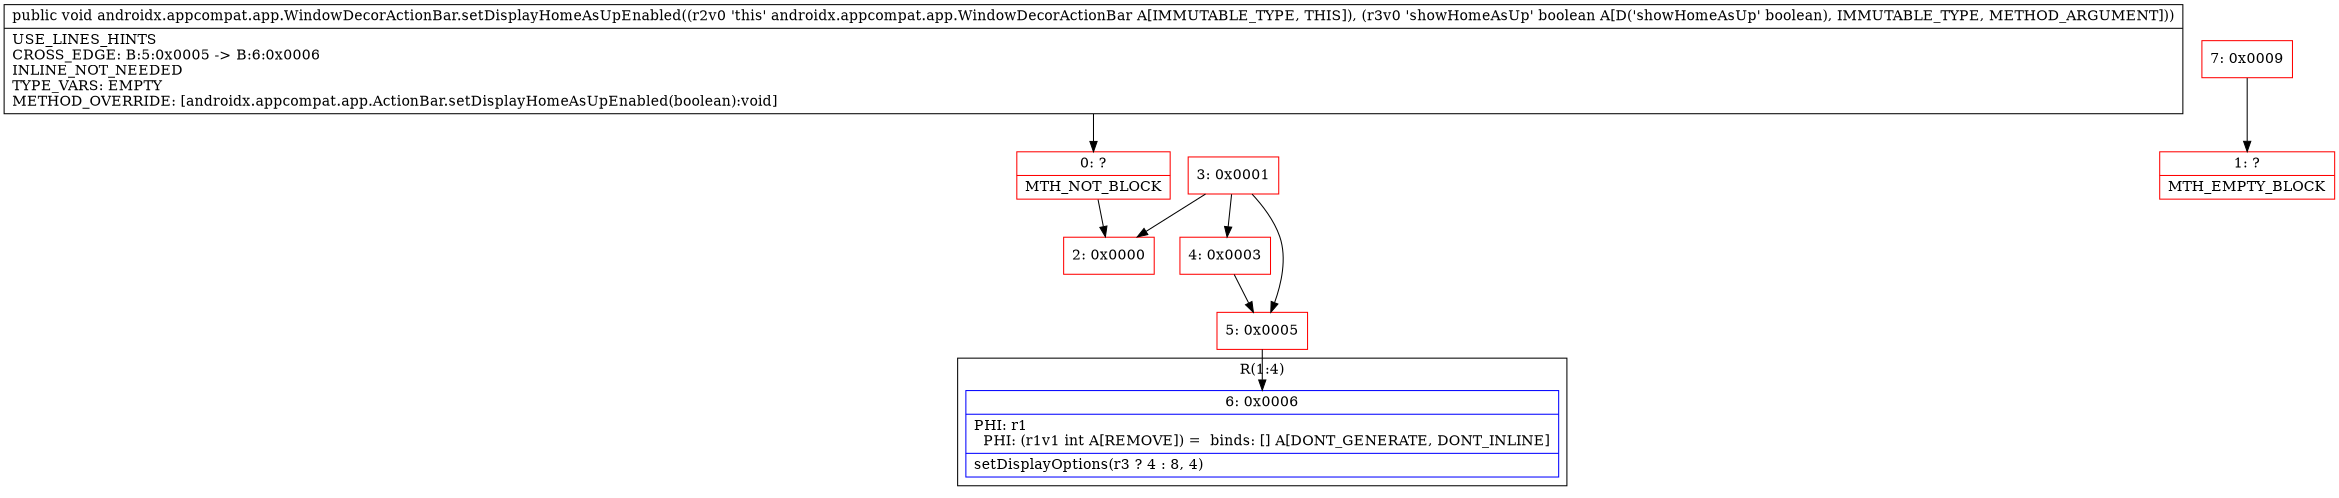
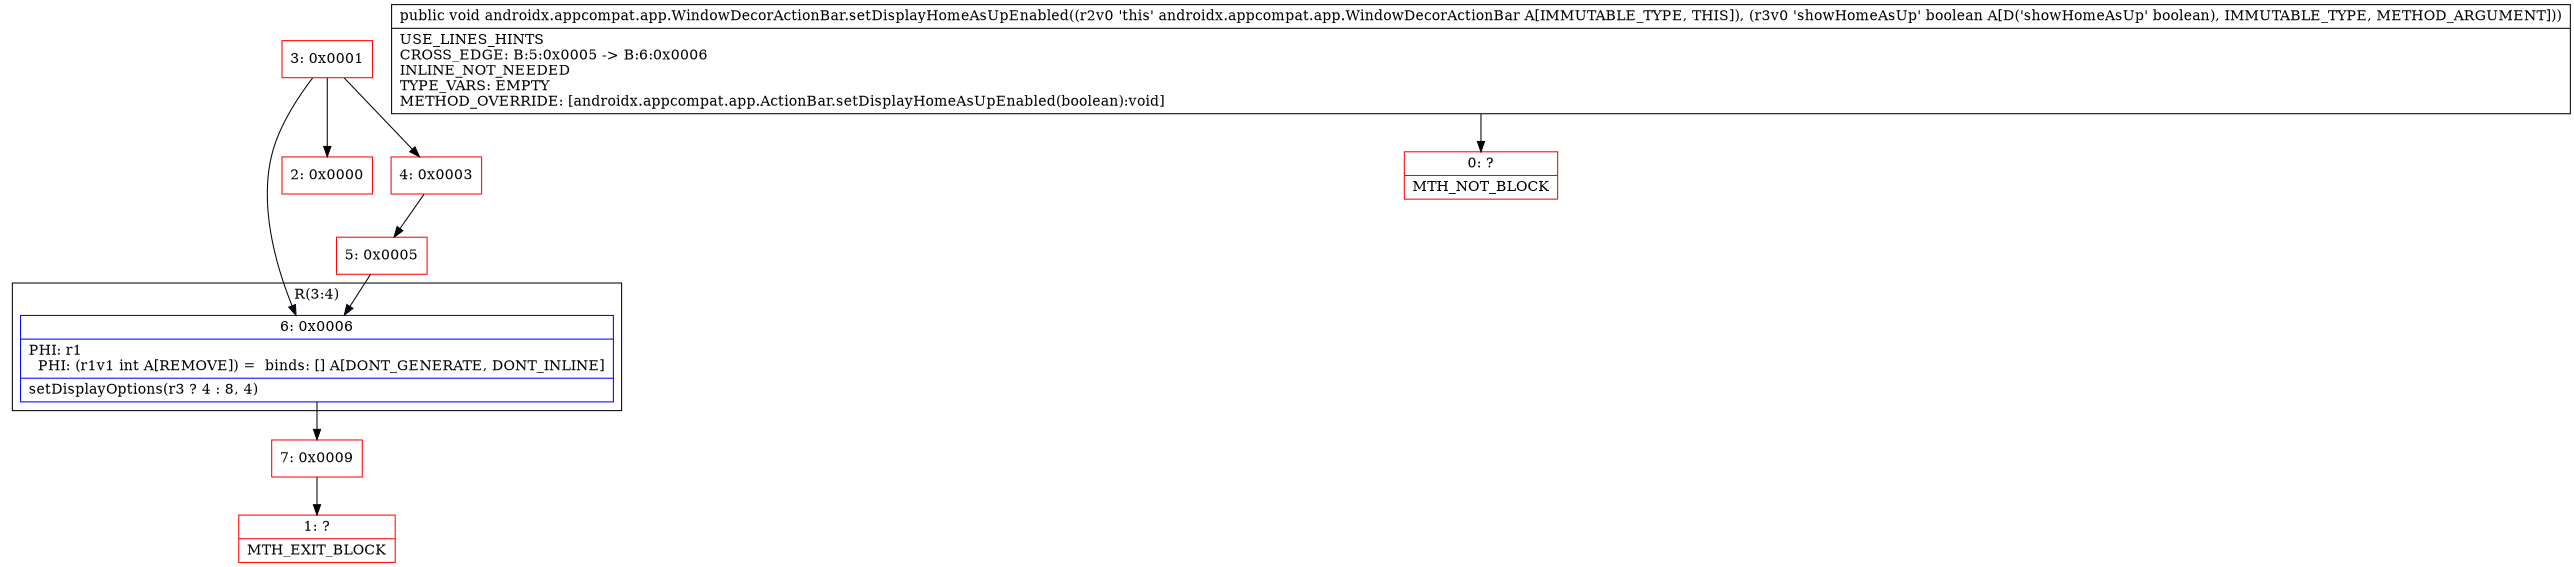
  digraph {
    node [color=red shape=record]
    n1 [color=blue label="{6\:\ 0x0006|PHI: r1 \l  PHI: (r1v1 int A[REMOVE]) =  binds: [] A[DONT_GENERATE, DONT_INLINE]\l|setDisplayOptions(r3 ? 4 : 8, 4)\l}"]
    n2 [label="{7\:\ 0x0009}"]
-   n3 [label="{1\:\ ?|MTH_EMPTY_BLOCK\l}"]
+   n3 [label="{1\:\ ?|MTH_EXIT_BLOCK\l}"]
    n4 [label="{0\:\ ?|MTH_NOT_BLOCK\l}"]
    n5 [label="{2\:\ 0x0000}"]
    n6 [label="{3\:\ 0x0001}"]
    n7 [label="{4\:\ 0x0003}"]
    n8 [label="{5\:\ 0x0005}"]
    n9 [label="{public void androidx.appcompat.app.WindowDecorActionBar.setDisplayHomeAsUpEnabled((r2v0 'this' androidx.appcompat.app.WindowDecorActionBar A[IMMUTABLE_TYPE, THIS]), (r3v0 'showHomeAsUp' boolean A[D('showHomeAsUp' boolean), IMMUTABLE_TYPE, METHOD_ARGUMENT]))  | USE_LINES_HINTS\lCROSS_EDGE: B:5:0x0005 \-\> B:6:0x0006\lINLINE_NOT_NEEDED\lTYPE_VARS: EMPTY\lMETHOD_OVERRIDE: [androidx.appcompat.app.ActionBar.setDisplayHomeAsUpEnabled(boolean):void]\l}" color=""]
    subgraph cluster_1 {
-     label="R(1:4)"
+     label="R(3:4)"
      n1
    }
+   n1 -> n2
    n2 -> n3
-   n4 -> n5
    n6 -> n5
    n6 -> n7
-   n6 -> n8
+   n6 -> n1
    n7 -> n8
    n8 -> n1
    n9 -> n4
  }
